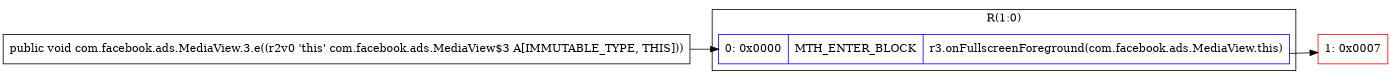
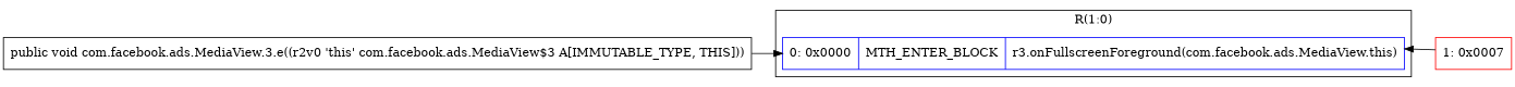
  digraph {
    rankdir=LR
    node [shape=record]
    n1 [color=blue label="{0\:\ 0x0000|MTH_ENTER_BLOCK\l|r3.onFullscreenForeground(com.facebook.ads.MediaView.this)\l}"]
    n2 [color=red label="{1\:\ 0x0007}"]
    n3 [label="{public void com.facebook.ads.MediaView.3.e((r2v0 'this' com.facebook.ads.MediaView$3 A[IMMUTABLE_TYPE, THIS])) }"]
    subgraph cluster_1 {
      label="R(1:0)"
      n1
    }
-   n1 -> n2
+   n2 -> n1
    n3 -> n1
  }
